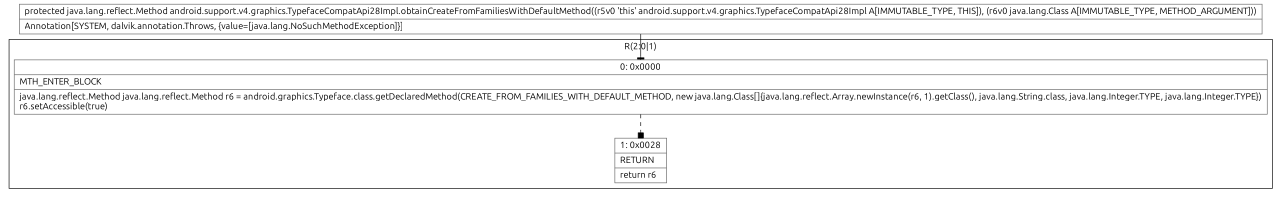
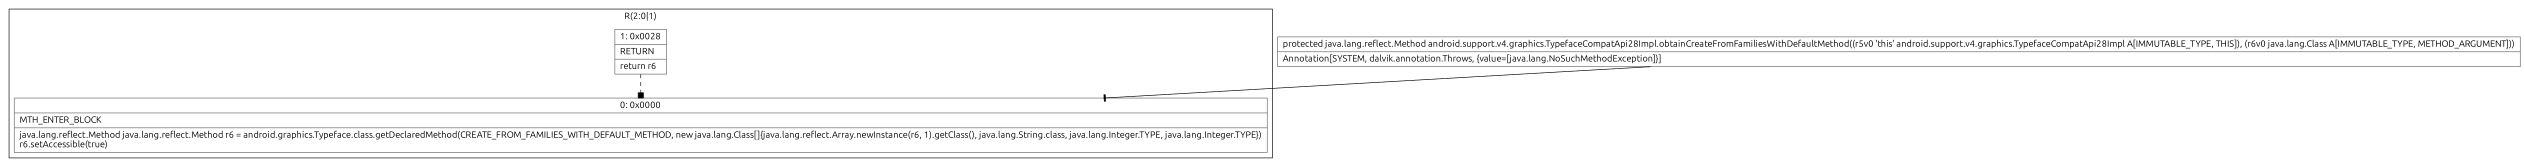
  digraph {
    fontname=Ubuntu
    node [color=gray40 shape=record fontname=Ubuntu]
    edge [fontname=Ubuntu]
    n1 [label="{0\:\ 0x0000|MTH_ENTER_BLOCK\l|java.lang.reflect.Method java.lang.reflect.Method r6 = android.graphics.Typeface.class.getDeclaredMethod(CREATE_FROM_FAMILIES_WITH_DEFAULT_METHOD, new java.lang.Class[]\{java.lang.reflect.Array.newInstance(r6, 1).getClass(), java.lang.String.class, java.lang.Integer.TYPE, java.lang.Integer.TYPE\})\lr6.setAccessible(true)\l}"]
    n2 [label="{1\:\ 0x0028|RETURN\l|return r6\l}"]
    n3 [label="{protected java.lang.reflect.Method android.support.v4.graphics.TypefaceCompatApi28Impl.obtainCreateFromFamiliesWithDefaultMethod((r5v0 'this' android.support.v4.graphics.TypefaceCompatApi28Impl A[IMMUTABLE_TYPE, THIS]), (r6v0 java.lang.Class A[IMMUTABLE_TYPE, METHOD_ARGUMENT]))  | Annotation[SYSTEM, dalvik.annotation.Throws, \{value=[java.lang.NoSuchMethodException]\}]\l}"]
    subgraph cluster_1 {
      label="R(2:0|1)"
      n1
      n2
    }
-   n1 -> n2 [style=dashed arrowhead=box]
+   n2 -> n1 [style=dashed arrowhead=box]
    n3 -> n1 [style=solid arrowhead=tee]
  }
